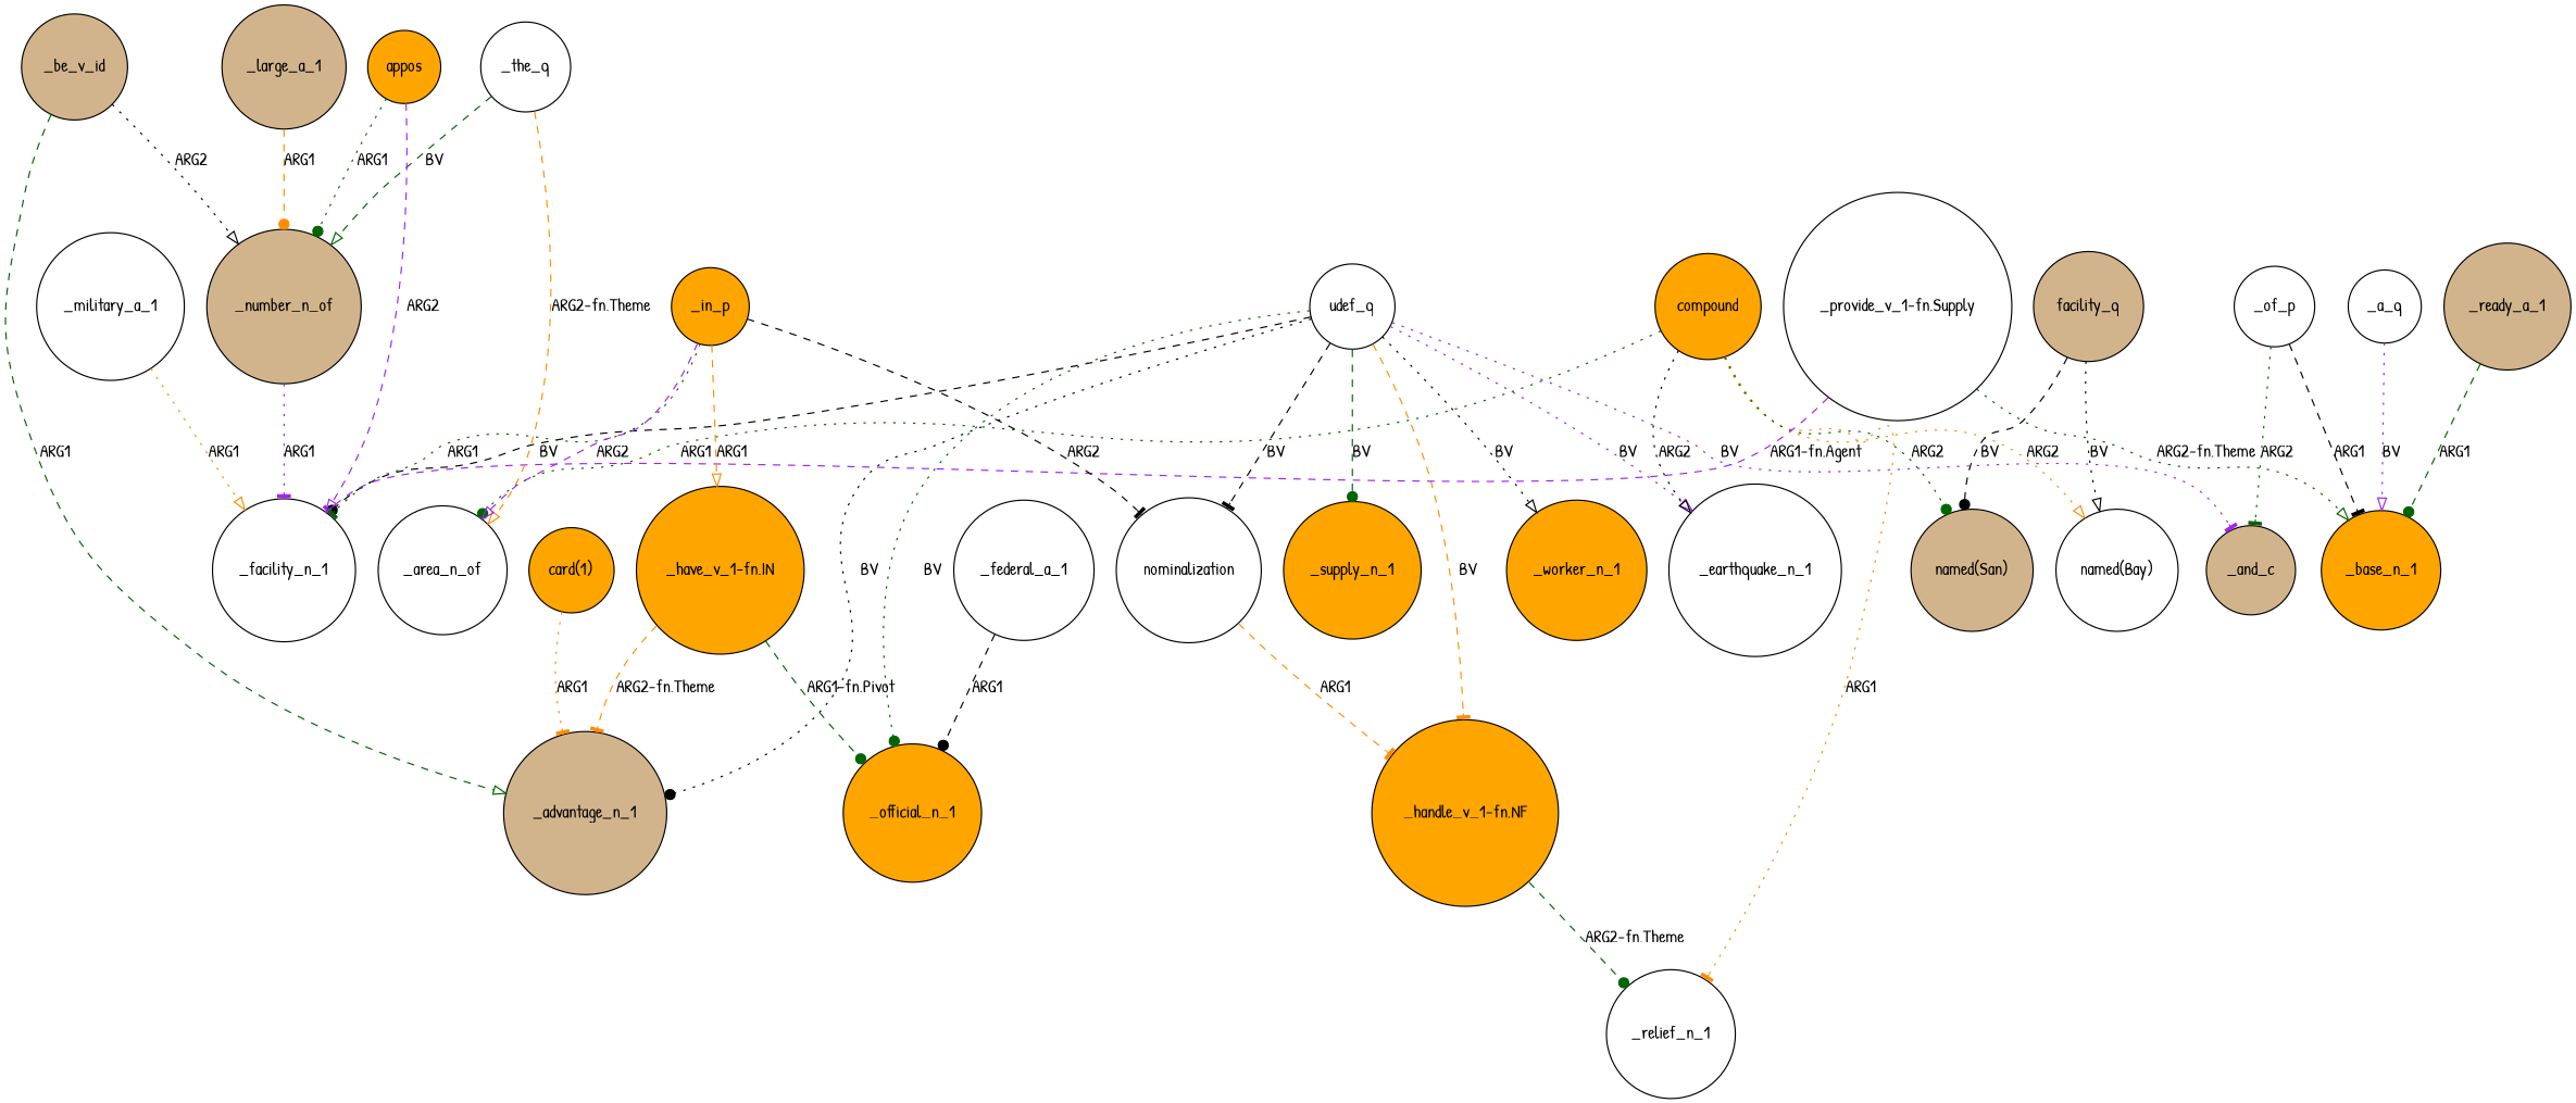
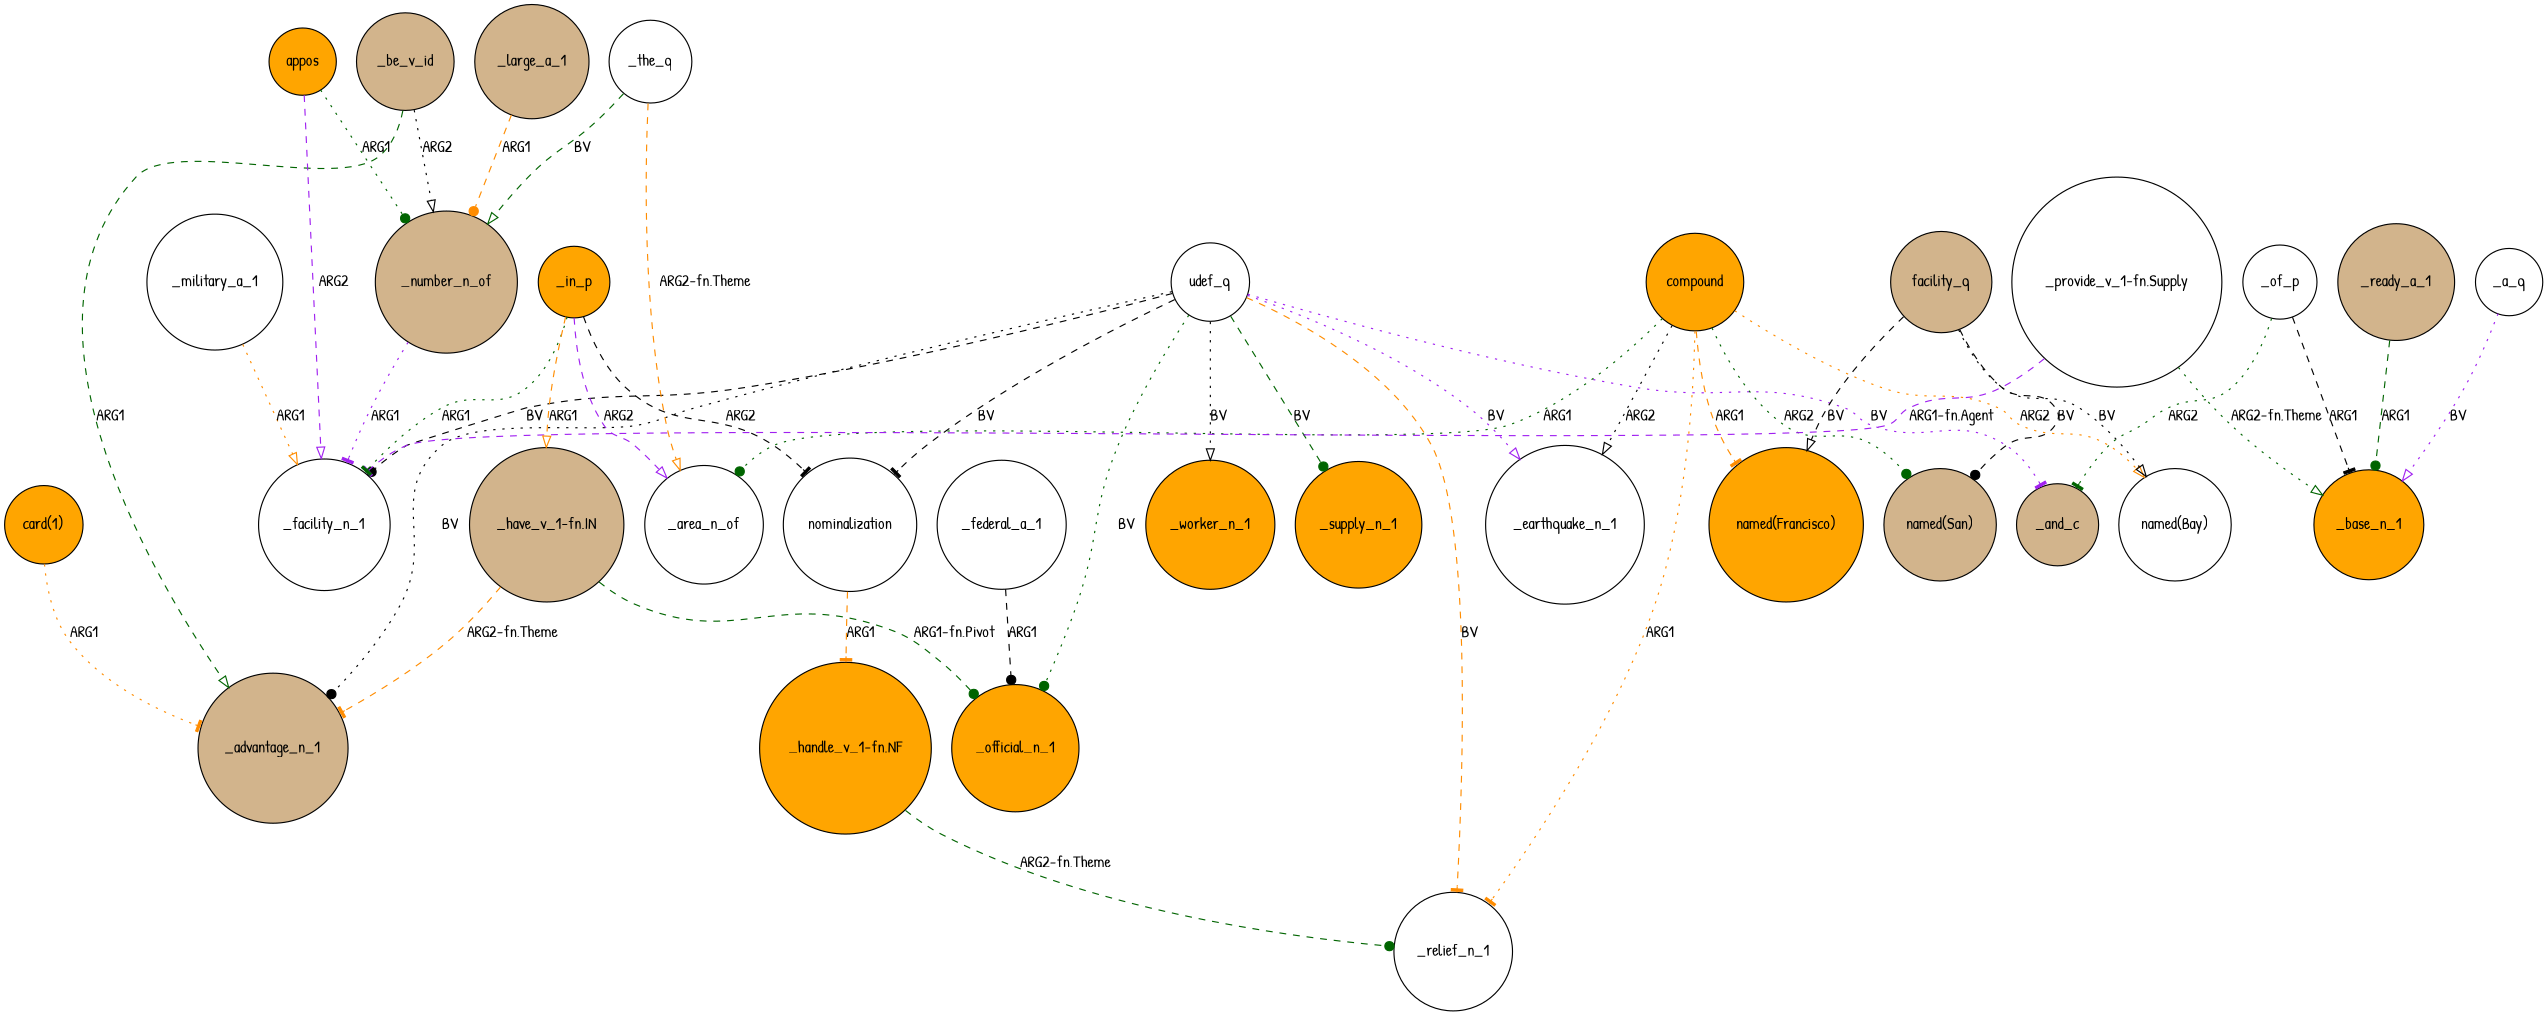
  digraph {
    fontname="Patrick Hand"
    node [fillcolor=white fontname="Patrick Hand" shape=circle style=filled]
    edge [arrowhead=onormal color=darkgreen fontname="Patrick Hand" style=dashed]
    udef_q
    _facility_n_1
    _earthquake_n_1
    _worker_n_1 [fillcolor=orange]
    _and_c [fillcolor=tan]
    _advantage_n_1 [fillcolor=tan]
    _supply_n_1 [fillcolor=orange]
    _relief_n_1
    _official_n_1 [fillcolor=orange]
    nominalization
    "_handle_v_1-fn.NF" [fillcolor=orange]
    compound [fillcolor=orange]
    "named(Bay)"
+   "named(Francisco)" [fillcolor=orange]
    "named(San)" [fillcolor=tan]
    _area_n_of
    _be_v_id [fillcolor=tan]
    _number_n_of [fillcolor=tan]
    n19 [fillcolor=tan label=facility_q]
    _of_p
    _base_n_1 [fillcolor=orange]
    "_provide_v_1-fn.Supply"
    _the_q
    _in_p [fillcolor=orange]
-   "_have_v_1-fn.IN" [fillcolor=orange]
+   "_have_v_1-fn.IN" [fillcolor=tan]
    _ready_a_1 [fillcolor=tan]
    "card(1)" [fillcolor=orange]
    _military_a_1
    appos [fillcolor=orange]
    _large_a_1 [fillcolor=tan]
    _federal_a_1
    _a_q
    udef_q -> _facility_n_1 [arrowhead=dot color=black label=BV]
    udef_q -> _earthquake_n_1 [color=purple label=BV style=dotted]
    udef_q -> _worker_n_1 [color=black label=BV style=dotted]
    udef_q -> _and_c [arrowhead=tee color=purple label=BV style=dotted]
    udef_q -> _advantage_n_1 [arrowhead=dot color=black label=BV style=dotted]
    udef_q -> _supply_n_1 [arrowhead=dot label=BV]
-   udef_q -> "_handle_v_1-fn.NF" [arrowhead=tee color=darkorange label=BV]
+   udef_q -> _relief_n_1 [arrowhead=tee color=darkorange label=BV]
    udef_q -> _official_n_1 [arrowhead=dot label=BV style=dotted]
    udef_q -> nominalization [arrowhead=tee color=black label=BV]
    nominalization -> "_handle_v_1-fn.NF" [arrowhead=tee color=darkorange label=ARG1]
    "_handle_v_1-fn.NF" -> _relief_n_1 [arrowhead=dot label="ARG2-fn.Theme"]
    compound -> _earthquake_n_1 [color=black label=ARG2 style=dotted]
    compound -> _relief_n_1 [arrowhead=tee color=darkorange label=ARG1 style=dotted]
    compound -> "named(Bay)" [color=darkorange label=ARG2 style=dotted]
+   compound -> "named(Francisco)" [arrowhead=tee color=darkorange label=ARG1]
    compound -> "named(San)" [arrowhead=dot label=ARG2 style=dotted]
    compound -> _area_n_of [arrowhead=dot label=ARG1 style=dotted]
    _be_v_id -> _advantage_n_1 [label=ARG1]
    _be_v_id -> _number_n_of [color=black label=ARG2 style=dotted]
    _number_n_of -> _facility_n_1 [arrowhead=tee color=purple label=ARG1 style=dotted]
    n19 -> "named(Bay)" [color=black label=BV style=dotted]
+   n19 -> "named(Francisco)" [color=black label=BV]
    n19 -> "named(San)" [arrowhead=dot color=black label=BV]
    _of_p -> _and_c [arrowhead=tee label=ARG2 style=dotted]
    _of_p -> _base_n_1 [arrowhead=tee color=black label=ARG1]
    "_provide_v_1-fn.Supply" -> _facility_n_1 [arrowhead=tee color=purple label="ARG1-fn.Agent"]
    "_provide_v_1-fn.Supply" -> _base_n_1 [label="ARG2-fn.Theme" style=dotted]
    _the_q -> _area_n_of [color=darkorange label="ARG2-fn.Theme"]
    _the_q -> _number_n_of [label=BV]
    _in_p -> _facility_n_1 [arrowhead=tee label=ARG1 style=dotted]
    _in_p -> nominalization [arrowhead=tee color=black label=ARG2]
    _in_p -> _area_n_of [color=purple label=ARG2]
    _in_p -> "_have_v_1-fn.IN" [color=darkorange label=ARG1]
    "_have_v_1-fn.IN" -> _advantage_n_1 [arrowhead=tee color=darkorange label="ARG2-fn.Theme"]
    "_have_v_1-fn.IN" -> _official_n_1 [arrowhead=dot label="ARG1-fn.Pivot"]
    _ready_a_1 -> _base_n_1 [arrowhead=dot label=ARG1]
    "card(1)" -> _advantage_n_1 [arrowhead=tee color=darkorange label=ARG1 style=dotted]
    _military_a_1 -> _facility_n_1 [color=darkorange label=ARG1 style=dotted]
    appos -> _facility_n_1 [color=purple label=ARG2]
    appos -> _number_n_of [arrowhead=dot label=ARG1 style=dotted]
    _large_a_1 -> _number_n_of [arrowhead=dot color=darkorange label=ARG1]
    _federal_a_1 -> _official_n_1 [arrowhead=dot color=black label=ARG1]
    _a_q -> _base_n_1 [color=purple label=BV style=dotted]
  }
